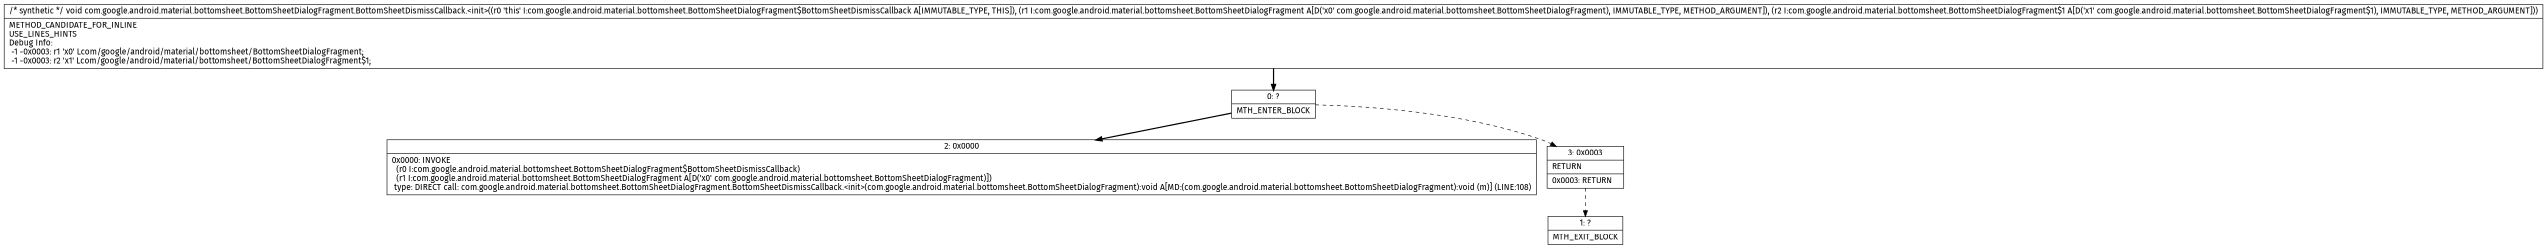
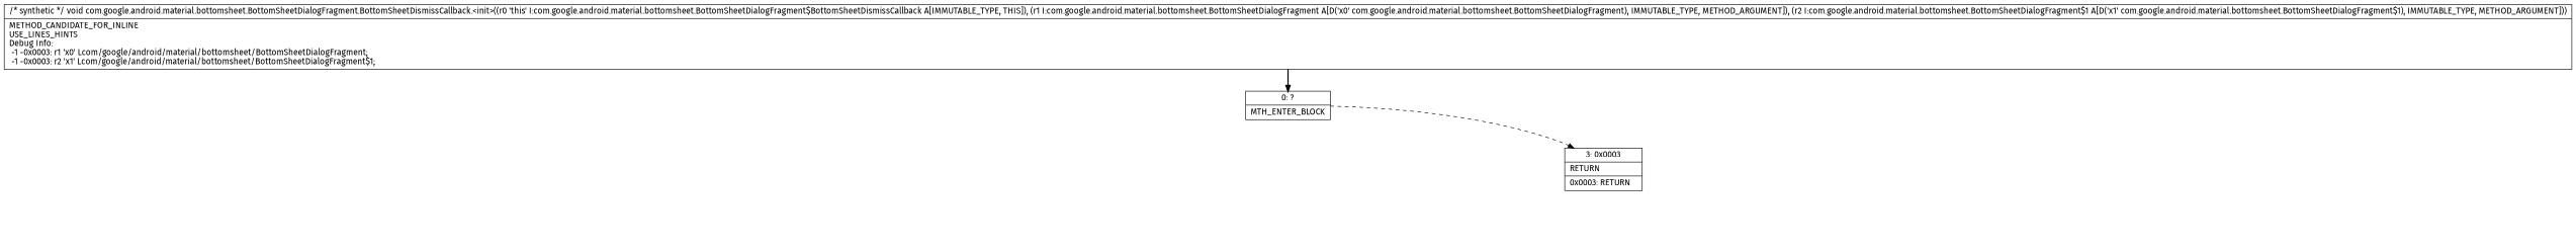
  digraph {
    fontname="Fira Sans"
    node [fontname="Fira Sans" shape=record]
    edge [fontname="Fira Sans" style=bold]
    n1 [label="{0\:\ ?|MTH_ENTER_BLOCK\l}"]
-   n2 [label="{2\:\ 0x0000|0x0000: INVOKE  \l  (r0 I:com.google.android.material.bottomsheet.BottomSheetDialogFragment$BottomSheetDismissCallback)\l  (r1 I:com.google.android.material.bottomsheet.BottomSheetDialogFragment A[D('x0' com.google.android.material.bottomsheet.BottomSheetDialogFragment)])\l type: DIRECT call: com.google.android.material.bottomsheet.BottomSheetDialogFragment.BottomSheetDismissCallback.\<init\>(com.google.android.material.bottomsheet.BottomSheetDialogFragment):void A[MD:(com.google.android.material.bottomsheet.BottomSheetDialogFragment):void (m)] (LINE:108)\l}"]
    n3 [label="{3\:\ 0x0003|RETURN\l|0x0003: RETURN   \l}"]
-   n4 [label="{1\:\ ?|MTH_EXIT_BLOCK\l}"]
    n5 [label="{\/* synthetic *\/ void com.google.android.material.bottomsheet.BottomSheetDialogFragment.BottomSheetDismissCallback.\<init\>((r0 'this' I:com.google.android.material.bottomsheet.BottomSheetDialogFragment$BottomSheetDismissCallback A[IMMUTABLE_TYPE, THIS]), (r1 I:com.google.android.material.bottomsheet.BottomSheetDialogFragment A[D('x0' com.google.android.material.bottomsheet.BottomSheetDialogFragment), IMMUTABLE_TYPE, METHOD_ARGUMENT]), (r2 I:com.google.android.material.bottomsheet.BottomSheetDialogFragment$1 A[D('x1' com.google.android.material.bottomsheet.BottomSheetDialogFragment$1), IMMUTABLE_TYPE, METHOD_ARGUMENT]))  | METHOD_CANDIDATE_FOR_INLINE\lUSE_LINES_HINTS\lDebug Info:\l  \-1 \-0x0003: r1 'x0' Lcom\/google\/android\/material\/bottomsheet\/BottomSheetDialogFragment;\l  \-1 \-0x0003: r2 'x1' Lcom\/google\/android\/material\/bottomsheet\/BottomSheetDialogFragment$1;\l}"]
-   n1 -> n2
    n1 -> n3 [style=dashed]
-   n3 -> n4 [style=dashed]
    n5 -> n1
  }
